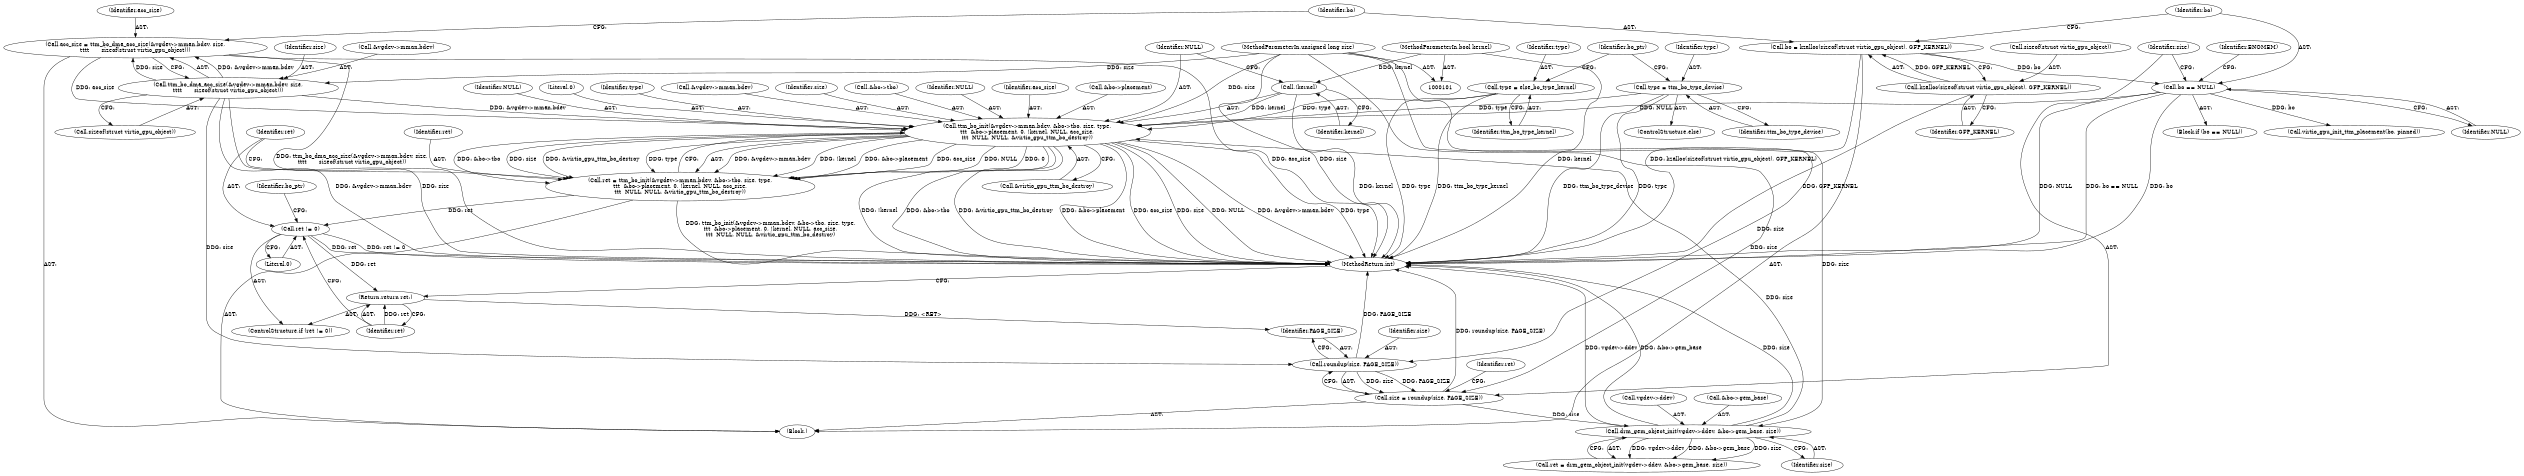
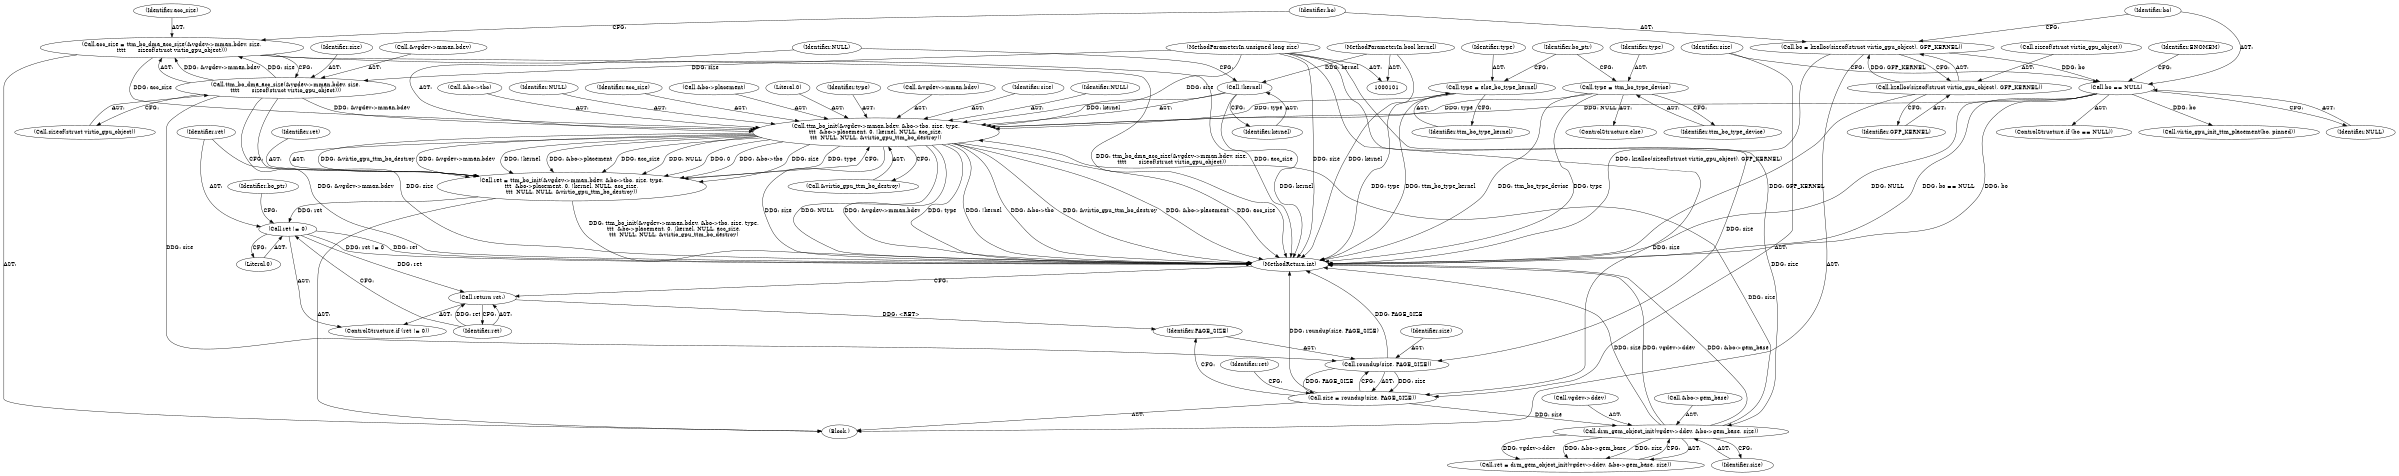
  digraph {
    n1 [label="(Call,ttm_bo_init(&vgdev->mman.bdev, &bo->tbo, size, type,\n\t\t\t  &bo->placement, 0, !kernel, NULL, acc_size,\n\t\t\t  NULL, NULL, &virtio_gpu_ttm_bo_destroy))"]
    n2 [label="(Call,ret = ttm_bo_init(&vgdev->mman.bdev, &bo->tbo, size, type,\n\t\t\t  &bo->placement, 0, !kernel, NULL, acc_size,\n\t\t\t  NULL, NULL, &virtio_gpu_ttm_bo_destroy))"]
    n3 [label="(Call,&virtio_gpu_ttm_bo_destroy)"]
    n4 [label="(MethodReturn,int)"]
    n5 [label="(Block,)"]
    n6 [label="(Call,ret != 0)"]
-   n7 [label="(Return,return ret;)"]
+   n7 [label="(Call,return ret;)"]
    n8 [label="(Call,ttm_bo_dma_acc_size(&vgdev->mman.bdev, size,\n\t\t\t\t       sizeof(struct virtio_gpu_object)))"]
    n9 [label="(Call,roundup(size, PAGE_SIZE))"]
    n10 [label="(Call,acc_size = ttm_bo_dma_acc_size(&vgdev->mman.bdev, size,\n\t\t\t\t       sizeof(struct virtio_gpu_object)))"]
    n11 [label="(Call,sizeof(struct virtio_gpu_object))"]
    n12 [label="(Call,size = roundup(size, PAGE_SIZE))"]
    n13 [label="(Identifier,PAGE_SIZE)"]
    n14 [label="(MethodParameterIn,unsigned long size)"]
    n15 [label="(Call,drm_gem_object_init(vgdev->ddev, &bo->gem_base, size))"]
    1000101
    n17 [label="(Call,ret = drm_gem_object_init(vgdev->ddev, &bo->gem_base, size))"]
    n18 [label="(Identifier,size)"]
    n19 [label="(Call,type = else_bo_type_kernel)"]
    n20 [label="(Identifier,ttm_bo_type_kernel)"]
    n21 [label="(Call,type = ttm_bo_type_device)"]
    n22 [label="(ControlStructure,else)"]
    n23 [label="(Identifier,ttm_bo_type_device)"]
    n24 [label="(Call,!kernel)"]
    n25 [label="(Identifier,kernel)"]
    n26 [label="(MethodParameterIn,bool kernel)"]
    n27 [label="(Call,bo == NULL)"]
-   n28 [label="(Block,if (bo == NULL))"]
+   n28 [label="(ControlStructure,if (bo == NULL))"]
    n29 [label="(Call,virtio_gpu_init_ttm_placement(bo, pinned))"]
    n30 [label="(Identifier,NULL)"]
    n31 [label="(Call,bo = kzalloc(sizeof(struct virtio_gpu_object), GFP_KERNEL))"]
    n32 [label="(Call,kzalloc(sizeof(struct virtio_gpu_object), GFP_KERNEL))"]
    n33 [label="(Identifier,GFP_KERNEL)"]
    n34 [label="(ControlStructure,if (ret != 0))"]
    n35 [label="(Literal,0)"]
    n36 [label="(Identifier,ret)"]
    n37 [label="(Identifier,bo_ptr)"]
    n38 [label="(Identifier,size)"]
    n39 [label="(Call,vgdev->ddev)"]
    n40 [label="(Call,&vgdev->mman.bdev)"]
    n41 [label="(Identifier,size)"]
    n42 [label="(Identifier,acc_size)"]
    n43 [label="(Identifier,NULL)"]
    n44 [label="(Literal,0)"]
    n45 [label="(Identifier,bo)"]
    n46 [label="(Identifier,type)"]
    n47 [label="(Identifier,ret)"]
    n48 [label="(Identifier,type)"]
    n49 [label="(Identifier,size)"]
    n50 [label="(Identifier,NULL)"]
    n51 [label="(Identifier,type)"]
    n52 [label="(Call,&bo->tbo)"]
    n53 [label="(Identifier,ENOMEM)"]
    n54 [label="(Call,&vgdev->mman.bdev)"]
    n55 [label="(Identifier,NULL)"]
    n56 [label="(Call,sizeof(struct virtio_gpu_object))"]
    n57 [label="(Identifier,acc_size)"]
    n58 [label="(Identifier,ret)"]
    n59 [label="(Call,&bo->placement)"]
    n60 [label="(Call,&bo->gem_base)"]
    n61 [label="(Identifier,ret)"]
    n62 [label="(Identifier,bo)"]
    n63 [label="(Identifier,size)"]
    n64 [label="(Identifier,bo_ptr)"]
    n1 -> n2 [label="AST: "]
    n1 -> n2 [label="DDG: &vgdev->mman.bdev"]
    n1 -> n2 [label="DDG: !kernel"]
    n1 -> n2 [label="DDG: &bo->placement"]
    n1 -> n2 [label="DDG: acc_size"]
    n1 -> n2 [label="DDG: NULL"]
    n1 -> n2 [label="DDG: 0"]
    n1 -> n2 [label="DDG: &bo->tbo"]
    n1 -> n2 [label="DDG: size"]
    n1 -> n2 [label="DDG: &virtio_gpu_ttm_bo_destroy"]
    n1 -> n2 [label="DDG: type"]
    n1 -> n3 [label="CFG: "]
    n1 -> n4 [label="DDG: type"]
    n1 -> n4 [label="DDG: !kernel"]
    n1 -> n4 [label="DDG: &bo->tbo"]
    n1 -> n4 [label="DDG: &virtio_gpu_ttm_bo_destroy"]
    n1 -> n4 [label="DDG: &bo->placement"]
    n1 -> n4 [label="DDG: acc_size"]
    n1 -> n4 [label="DDG: size"]
    n1 -> n4 [label="DDG: NULL"]
    n1 -> n4 [label="DDG: &vgdev->mman.bdev"]
    n2 -> n1 [label="CFG: "]
    n2 -> n4 [label="DDG: ttm_bo_init(&vgdev->mman.bdev, &bo->tbo, size, type,\n\t\t\t  &bo->placement, 0, !kernel, NULL, acc_size,\n\t\t\t  NULL, NULL, &virtio_gpu_ttm_bo_destroy)"]
    n2 -> n5 [label="AST: "]
    n2 -> n6 [label="DDG: ret"]
    n3 -> n1 [label="AST: "]
    n4 -> n7 [label="CFG: "]
    n6 -> n4 [label="DDG: ret != 0"]
    n6 -> n4 [label="DDG: ret"]
    n6 -> n7 [label="DDG: ret"]
    n6 -> n34 [label="AST: "]
    n6 -> n35 [label="CFG: "]
    n7 -> n13 [label="DDG: <RET>"]
    n7 -> n34 [label="AST: "]
    n7 -> n36 [label="CFG: "]
    n8 -> n1 [label="DDG: &vgdev->mman.bdev"]
    n8 -> n4 [label="DDG: &vgdev->mman.bdev"]
    n8 -> n4 [label="DDG: size"]
    n8 -> n9 [label="DDG: size"]
    n8 -> n10 [label="AST: "]
    n8 -> n10 [label="DDG: &vgdev->mman.bdev"]
    n8 -> n10 [label="DDG: size"]
    n8 -> n11 [label="CFG: "]
    n9 -> n4 [label="DDG: PAGE_SIZE"]
    n9 -> n12 [label="AST: "]
    n9 -> n12 [label="DDG: size"]
    n9 -> n12 [label="DDG: PAGE_SIZE"]
-   n9 -> n13 [label="CFG: "]
+   n12 -> n13 [label="CFG: "]
    n10 -> n1 [label="DDG: acc_size"]
    n10 -> n4 [label="DDG: ttm_bo_dma_acc_size(&vgdev->mman.bdev, size,\n\t\t\t\t       sizeof(struct virtio_gpu_object))"]
    n10 -> n4 [label="DDG: acc_size"]
    n10 -> n5 [label="AST: "]
    n10 -> n8 [label="CFG: "]
    n11 -> n8 [label="AST: "]
    n12 -> n4 [label="DDG: roundup(size, PAGE_SIZE)"]
    n12 -> n5 [label="AST: "]
    n12 -> n9 [label="CFG: "]
    n12 -> n15 [label="DDG: size"]
    n13 -> n9 [label="AST: "]
    n14 -> n1 [label="DDG: size"]
    n14 -> n4 [label="DDG: size"]
    n14 -> n8 [label="DDG: size"]
    n14 -> n9 [label="DDG: size"]
    n14 -> n12 [label="DDG: size"]
    n14 -> n15 [label="DDG: size"]
    n14 -> 1000101 [label="AST: "]
    n15 -> n1 [label="DDG: size"]
    n15 -> n4 [label="DDG: vgdev->ddev"]
    n15 -> n4 [label="DDG: &bo->gem_base"]
    n15 -> n4 [label="DDG: size"]
    n15 -> n17 [label="AST: "]
    n15 -> n17 [label="DDG: vgdev->ddev"]
    n15 -> n17 [label="DDG: &bo->gem_base"]
    n15 -> n17 [label="DDG: size"]
    n15 -> n18 [label="CFG: "]
    n17 -> n15 [label="CFG: "]
    n18 -> n15 [label="AST: "]
    n19 -> n1 [label="DDG: type"]
    n19 -> n4 [label="DDG: type"]
    n19 -> n4 [label="DDG: ttm_bo_type_kernel"]
    n19 -> n20 [label="CFG: "]
    n20 -> n19 [label="AST: "]
    n21 -> n1 [label="DDG: type"]
    n21 -> n4 [label="DDG: ttm_bo_type_device"]
    n21 -> n4 [label="DDG: type"]
    n21 -> n22 [label="AST: "]
    n21 -> n23 [label="CFG: "]
    n23 -> n21 [label="AST: "]
    n24 -> n1 [label="AST: "]
    n24 -> n1 [label="DDG: kernel"]
    n24 -> n4 [label="DDG: kernel"]
    n24 -> n25 [label="CFG: "]
    n25 -> n24 [label="AST: "]
    n26 -> n4 [label="DDG: kernel"]
    n26 -> 1000101 [label="AST: "]
    n26 -> n24 [label="DDG: kernel"]
    n27 -> n1 [label="DDG: NULL"]
    n27 -> n4 [label="DDG: NULL"]
    n27 -> n4 [label="DDG: bo == NULL"]
    n27 -> n4 [label="DDG: bo"]
    n27 -> n28 [label="AST: "]
    n27 -> n29 [label="DDG: bo"]
    n27 -> n30 [label="CFG: "]
    n30 -> n27 [label="AST: "]
    n31 -> n4 [label="DDG: kzalloc(sizeof(struct virtio_gpu_object), GFP_KERNEL)"]
    n31 -> n5 [label="AST: "]
    n31 -> n27 [label="DDG: bo"]
    n31 -> n32 [label="CFG: "]
    n32 -> n4 [label="DDG: GFP_KERNEL"]
    n32 -> n31 [label="AST: "]
    n32 -> n31 [label="DDG: GFP_KERNEL"]
    n32 -> n33 [label="CFG: "]
    n33 -> n32 [label="AST: "]
    n35 -> n6 [label="AST: "]
    n36 -> n6 [label="CFG: "]
    n36 -> n7 [label="AST: "]
    n36 -> n7 [label="DDG: ret"]
    n37 -> n19 [label="CFG: "]
    n37 -> n21 [label="CFG: "]
    n38 -> n12 [label="AST: "]
    n38 -> n27 [label="CFG: "]
    n39 -> n15 [label="AST: "]
    n40 -> n1 [label="AST: "]
    n41 -> n1 [label="AST: "]
    n42 -> n10 [label="AST: "]
    n43 -> n1 [label="AST: "]
    n44 -> n1 [label="AST: "]
    n45 -> n10 [label="CFG: "]
    n45 -> n31 [label="AST: "]
    n46 -> n1 [label="AST: "]
    n47 -> n2 [label="AST: "]
    n48 -> n19 [label="AST: "]
    n49 -> n8 [label="AST: "]
    n50 -> n1 [label="AST: "]
    n50 -> n24 [label="CFG: "]
    n51 -> n21 [label="AST: "]
    n52 -> n1 [label="AST: "]
    n53 -> n27 [label="CFG: "]
    n54 -> n8 [label="AST: "]
    n55 -> n1 [label="AST: "]
    n56 -> n32 [label="AST: "]
    n57 -> n1 [label="AST: "]
    n58 -> n2 [label="CFG: "]
    n58 -> n6 [label="AST: "]
    n59 -> n1 [label="AST: "]
    n60 -> n15 [label="AST: "]
    n61 -> n12 [label="CFG: "]
    n62 -> n27 [label="AST: "]
    n62 -> n31 [label="CFG: "]
    n63 -> n9 [label="AST: "]
    n64 -> n6 [label="CFG: "]
  }
